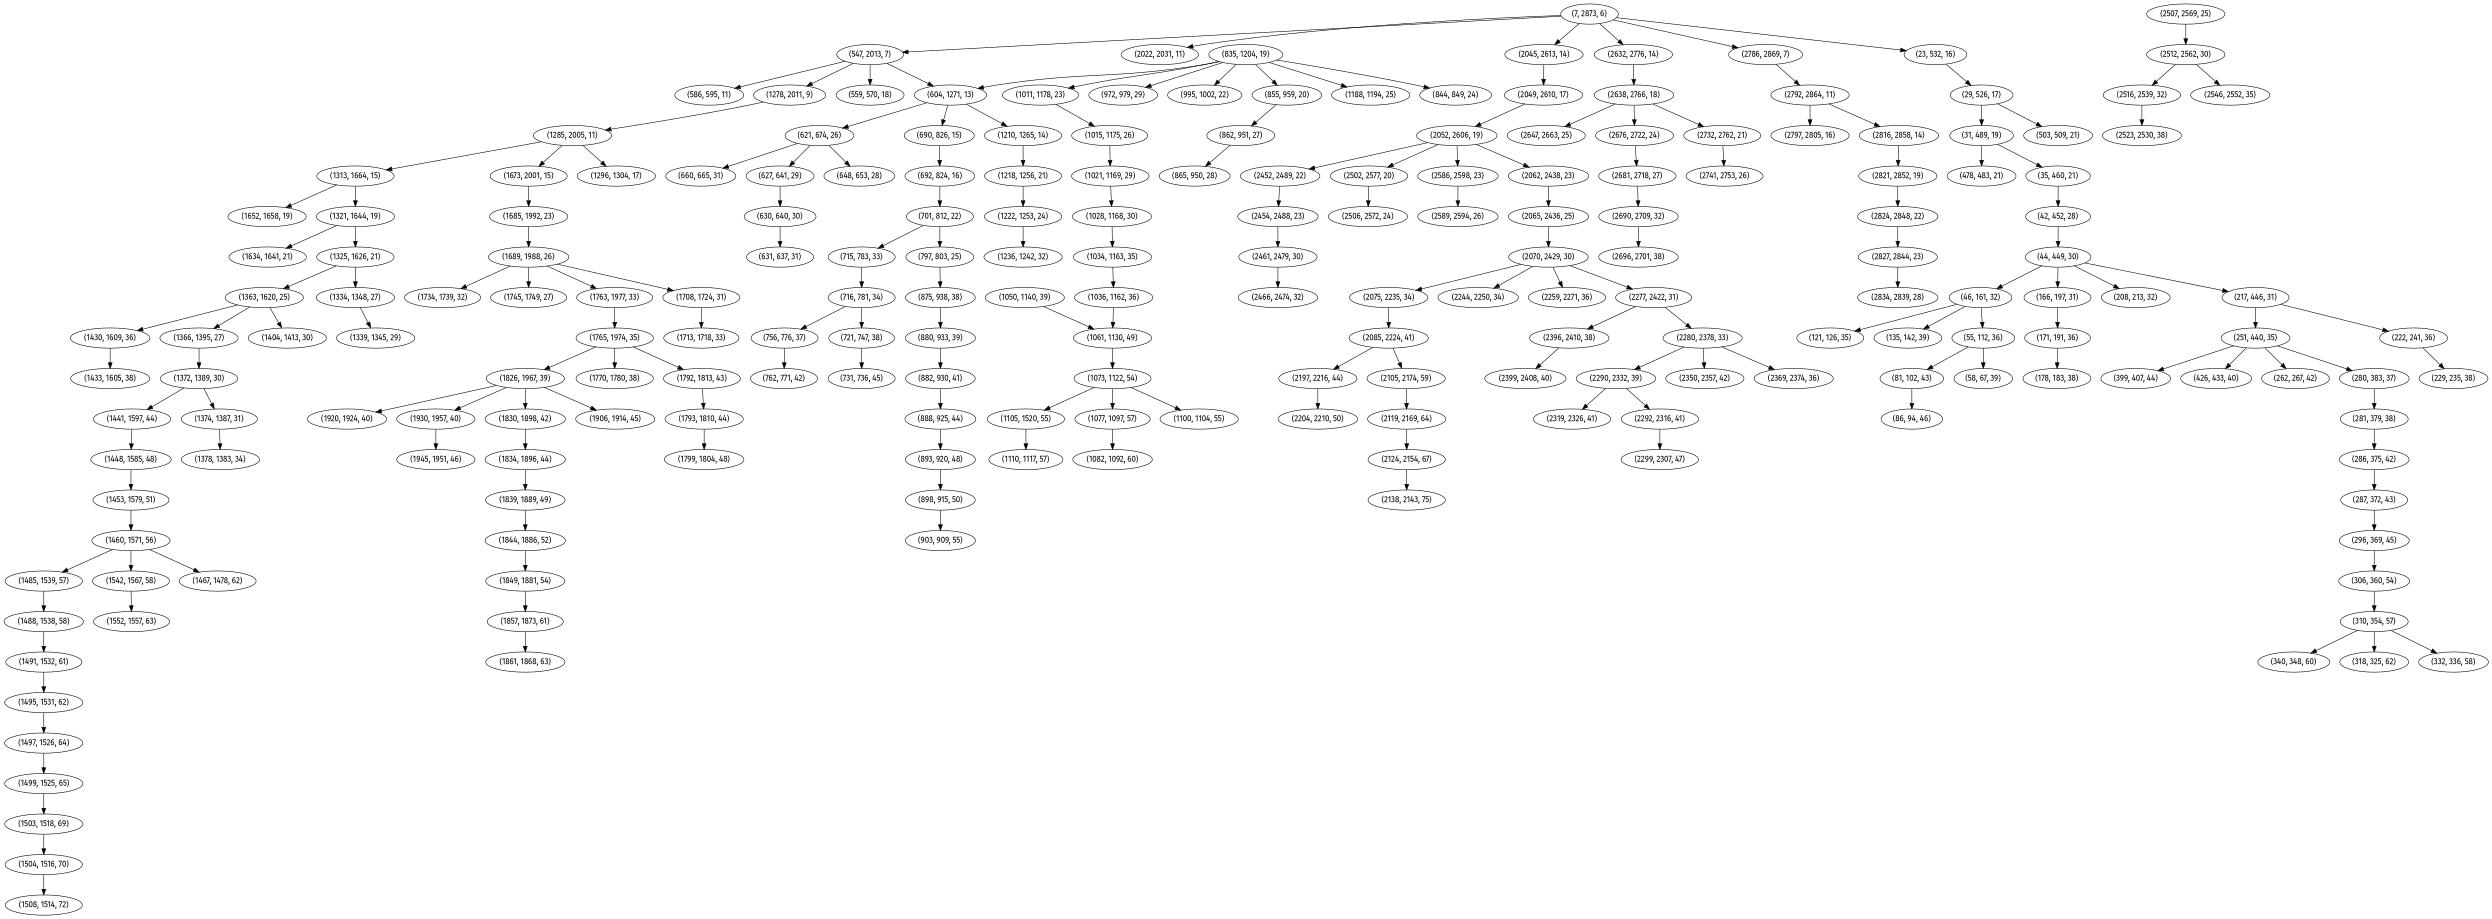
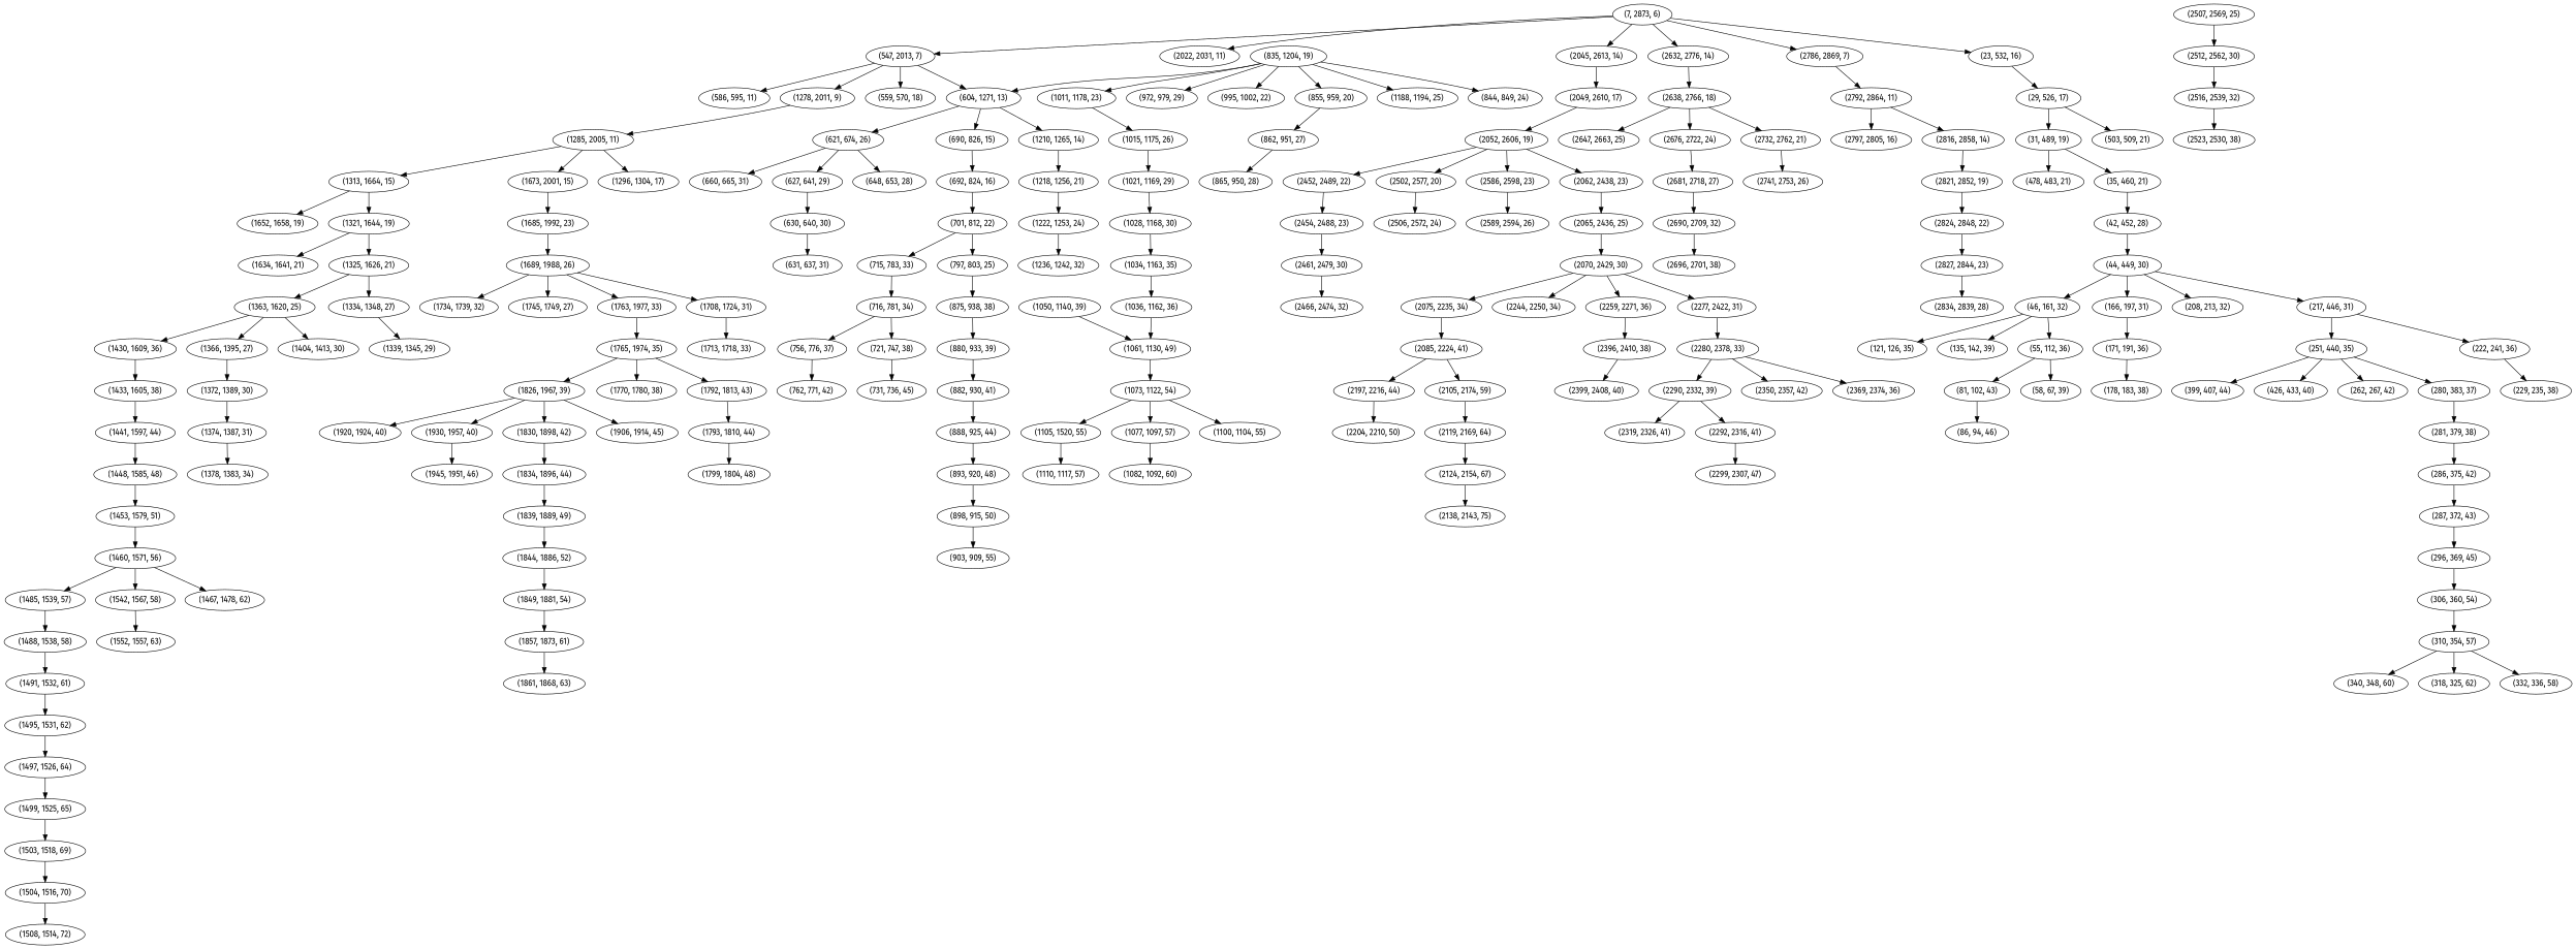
  digraph {
    fontname="Fira Sans"
    node [fontname="Fira Sans"]
    edge [fontname="Fira Sans"]
    "(7, 2873, 6)"
    "(23, 532, 16)"
    "(547, 2013, 7)"
    "(2022, 2031, 11)"
    "(2045, 2613, 14)"
    "(2632, 2776, 14)"
    "(2786, 2869, 7)"
    "(29, 526, 17)"
    "(559, 570, 18)"
    "(586, 595, 11)"
    "(604, 1271, 13)"
    "(1278, 2011, 9)"
    "(2049, 2610, 17)"
    "(2638, 2766, 18)"
    "(2792, 2864, 11)"
    "(31, 489, 19)"
    "(503, 509, 21)"
    "(35, 460, 21)"
    "(478, 483, 21)"
    "(42, 452, 28)"
    "(44, 449, 30)"
    "(46, 161, 32)"
    "(166, 197, 31)"
    "(208, 213, 32)"
    "(217, 446, 31)"
    "(55, 112, 36)"
    "(121, 126, 35)"
    "(135, 142, 39)"
    "(171, 191, 36)"
    "(222, 241, 36)"
    "(251, 440, 35)"
    "(58, 67, 39)"
    "(81, 102, 43)"
    "(86, 94, 46)"
    "(178, 183, 38)"
    "(229, 235, 38)"
    "(262, 267, 42)"
    "(280, 383, 37)"
    "(399, 407, 44)"
    "(426, 433, 40)"
    "(281, 379, 38)"
    "(286, 375, 42)"
    "(287, 372, 43)"
    "(296, 369, 45)"
    "(306, 360, 54)"
    "(310, 354, 57)"
    "(318, 325, 62)"
    "(332, 336, 58)"
    "(340, 348, 60)"
    "(621, 674, 26)"
    "(690, 826, 15)"
    "(1210, 1265, 14)"
    "(1285, 2005, 11)"
    "(627, 641, 29)"
    "(648, 653, 28)"
    "(660, 665, 31)"
    "(692, 824, 16)"
    "(835, 1204, 19)"
    "(844, 849, 24)"
    "(855, 959, 20)"
    "(972, 979, 29)"
    "(995, 1002, 22)"
    "(1011, 1178, 23)"
    "(1188, 1194, 25)"
    "(1218, 1256, 21)"
    "(630, 640, 30)"
    "(631, 637, 31)"
    "(701, 812, 22)"
    "(715, 783, 33)"
    "(797, 803, 25)"
    "(716, 781, 34)"
    "(875, 938, 38)"
    "(721, 747, 38)"
    "(756, 776, 37)"
    "(731, 736, 45)"
    "(762, 771, 42)"
    "(862, 951, 27)"
    "(1015, 1175, 26)"
    "(865, 950, 28)"
    "(880, 933, 39)"
    "(882, 930, 41)"
    "(888, 925, 44)"
    "(893, 920, 48)"
    "(898, 915, 50)"
    "(903, 909, 55)"
    "(1021, 1169, 29)"
    "(1028, 1168, 30)"
    "(1034, 1163, 35)"
    "(1036, 1162, 36)"
    "(1061, 1130, 49)"
    "(1050, 1140, 39)"
    "(1073, 1122, 54)"
    "(1077, 1097, 57)"
    "(1100, 1104, 55)"
    n95 [label="(1105, 1520, 55)"]
    "(1082, 1092, 60)"
    "(1110, 1117, 57)"
    "(1222, 1253, 24)"
    "(1236, 1242, 32)"
    "(1296, 1304, 17)"
    "(1313, 1664, 15)"
    "(1673, 2001, 15)"
    "(1321, 1644, 19)"
    "(1652, 1658, 19)"
    "(1685, 1992, 23)"
    "(1325, 1626, 21)"
    "(1634, 1641, 21)"
    "(1334, 1348, 27)"
    "(1363, 1620, 25)"
    "(1339, 1345, 29)"
    "(1366, 1395, 27)"
    "(1404, 1413, 30)"
    "(1430, 1609, 36)"
    "(1372, 1389, 30)"
    "(1433, 1605, 38)"
    "(1374, 1387, 31)"
    "(1378, 1383, 34)"
    "(1441, 1597, 44)"
    "(1448, 1585, 48)"
    "(1453, 1579, 51)"
    "(1460, 1571, 56)"
    "(1467, 1478, 62)"
    "(1485, 1539, 57)"
    "(1542, 1567, 58)"
    "(1488, 1538, 58)"
    "(1552, 1557, 63)"
    "(1491, 1532, 61)"
    "(1495, 1531, 62)"
    "(1497, 1526, 64)"
    "(1499, 1525, 65)"
    "(1503, 1518, 69)"
    "(1504, 1516, 70)"
    "(1508, 1514, 72)"
    "(1689, 1988, 26)"
    "(1708, 1724, 31)"
    "(1734, 1739, 32)"
    "(1745, 1749, 27)"
    "(1763, 1977, 33)"
    "(1713, 1718, 33)"
    "(1765, 1974, 35)"
    "(1770, 1780, 38)"
    "(1792, 1813, 43)"
    "(1826, 1967, 39)"
    "(1793, 1810, 44)"
    "(1830, 1898, 42)"
    "(1906, 1914, 45)"
    "(1920, 1924, 40)"
    "(1930, 1957, 40)"
    "(1799, 1804, 48)"
    "(1834, 1896, 44)"
    "(1945, 1951, 46)"
    "(1839, 1889, 49)"
    "(1844, 1886, 52)"
    "(1849, 1881, 54)"
    "(1857, 1873, 61)"
    "(1861, 1868, 63)"
    "(2052, 2606, 19)"
    "(2062, 2438, 23)"
    "(2452, 2489, 22)"
    "(2502, 2577, 20)"
    "(2586, 2598, 23)"
    "(2065, 2436, 25)"
    "(2454, 2488, 23)"
    "(2506, 2572, 24)"
    "(2589, 2594, 26)"
    "(2070, 2429, 30)"
    "(2075, 2235, 34)"
    "(2244, 2250, 34)"
    "(2259, 2271, 36)"
    "(2277, 2422, 31)"
    "(2085, 2224, 41)"
    "(2280, 2378, 33)"
    "(2396, 2410, 38)"
    "(2105, 2174, 59)"
    "(2197, 2216, 44)"
    "(2119, 2169, 64)"
    "(2204, 2210, 50)"
    "(2124, 2154, 67)"
    "(2138, 2143, 75)"
    "(2290, 2332, 39)"
    "(2350, 2357, 42)"
    "(2369, 2374, 36)"
    "(2399, 2408, 40)"
    "(2292, 2316, 41)"
    "(2319, 2326, 41)"
    "(2299, 2307, 47)"
    "(2461, 2479, 30)"
    "(2466, 2474, 32)"
    "(2507, 2569, 25)"
    "(2512, 2562, 30)"
    "(2516, 2539, 32)"
-   "(2546, 2552, 35)"
    "(2523, 2530, 38)"
    "(2647, 2663, 25)"
    n195 [label="(2676, 2722, 24)"]
    "(2732, 2762, 21)"
    "(2681, 2718, 27)"
    "(2741, 2753, 26)"
    "(2690, 2709, 32)"
    "(2696, 2701, 38)"
    "(2797, 2805, 16)"
    "(2816, 2858, 14)"
    "(2821, 2852, 19)"
    "(2824, 2848, 22)"
    "(2827, 2844, 23)"
    "(2834, 2839, 28)"
    "(7, 2873, 6)" -> "(23, 532, 16)"
    "(7, 2873, 6)" -> "(547, 2013, 7)"
    "(7, 2873, 6)" -> "(2022, 2031, 11)"
    "(7, 2873, 6)" -> "(2045, 2613, 14)"
    "(7, 2873, 6)" -> "(2632, 2776, 14)"
    "(7, 2873, 6)" -> "(2786, 2869, 7)"
    "(23, 532, 16)" -> "(29, 526, 17)"
    "(547, 2013, 7)" -> "(559, 570, 18)"
    "(547, 2013, 7)" -> "(586, 595, 11)"
    "(547, 2013, 7)" -> "(604, 1271, 13)"
    "(547, 2013, 7)" -> "(1278, 2011, 9)"
    "(2045, 2613, 14)" -> "(2049, 2610, 17)"
    "(2632, 2776, 14)" -> "(2638, 2766, 18)"
    "(2786, 2869, 7)" -> "(2792, 2864, 11)"
    "(29, 526, 17)" -> "(31, 489, 19)"
    "(29, 526, 17)" -> "(503, 509, 21)"
    "(604, 1271, 13)" -> "(621, 674, 26)"
    "(604, 1271, 13)" -> "(690, 826, 15)"
    "(604, 1271, 13)" -> "(1210, 1265, 14)"
    "(1278, 2011, 9)" -> "(1285, 2005, 11)"
    "(2049, 2610, 17)" -> "(2052, 2606, 19)"
    "(2638, 2766, 18)" -> "(2647, 2663, 25)"
    "(2638, 2766, 18)" -> n195
    "(2638, 2766, 18)" -> "(2732, 2762, 21)"
    "(2792, 2864, 11)" -> "(2797, 2805, 16)"
    "(2792, 2864, 11)" -> "(2816, 2858, 14)"
    "(31, 489, 19)" -> "(35, 460, 21)"
    "(31, 489, 19)" -> "(478, 483, 21)"
    "(35, 460, 21)" -> "(42, 452, 28)"
    "(42, 452, 28)" -> "(44, 449, 30)"
    "(44, 449, 30)" -> "(46, 161, 32)"
    "(44, 449, 30)" -> "(166, 197, 31)"
    "(44, 449, 30)" -> "(208, 213, 32)"
    "(44, 449, 30)" -> "(217, 446, 31)"
    "(46, 161, 32)" -> "(55, 112, 36)"
    "(46, 161, 32)" -> "(121, 126, 35)"
    "(46, 161, 32)" -> "(135, 142, 39)"
    "(166, 197, 31)" -> "(171, 191, 36)"
    "(217, 446, 31)" -> "(222, 241, 36)"
    "(217, 446, 31)" -> "(251, 440, 35)"
    "(55, 112, 36)" -> "(58, 67, 39)"
    "(55, 112, 36)" -> "(81, 102, 43)"
    "(171, 191, 36)" -> "(178, 183, 38)"
    "(222, 241, 36)" -> "(229, 235, 38)"
    "(251, 440, 35)" -> "(262, 267, 42)"
    "(251, 440, 35)" -> "(280, 383, 37)"
    "(251, 440, 35)" -> "(399, 407, 44)"
    "(251, 440, 35)" -> "(426, 433, 40)"
    "(81, 102, 43)" -> "(86, 94, 46)"
    "(280, 383, 37)" -> "(281, 379, 38)"
    "(281, 379, 38)" -> "(286, 375, 42)"
    "(286, 375, 42)" -> "(287, 372, 43)"
    "(287, 372, 43)" -> "(296, 369, 45)"
    "(296, 369, 45)" -> "(306, 360, 54)"
    "(306, 360, 54)" -> "(310, 354, 57)"
    "(310, 354, 57)" -> "(318, 325, 62)"
    "(310, 354, 57)" -> "(332, 336, 58)"
    "(310, 354, 57)" -> "(340, 348, 60)"
    "(621, 674, 26)" -> "(627, 641, 29)"
    "(621, 674, 26)" -> "(648, 653, 28)"
    "(621, 674, 26)" -> "(660, 665, 31)"
    "(690, 826, 15)" -> "(692, 824, 16)"
    "(1210, 1265, 14)" -> "(1218, 1256, 21)"
    "(1285, 2005, 11)" -> "(1296, 1304, 17)"
    "(1285, 2005, 11)" -> "(1313, 1664, 15)"
    "(1285, 2005, 11)" -> "(1673, 2001, 15)"
    "(627, 641, 29)" -> "(630, 640, 30)"
    "(692, 824, 16)" -> "(701, 812, 22)"
    "(835, 1204, 19)" -> "(604, 1271, 13)"
    "(835, 1204, 19)" -> "(844, 849, 24)"
    "(835, 1204, 19)" -> "(855, 959, 20)"
    "(835, 1204, 19)" -> "(972, 979, 29)"
    "(835, 1204, 19)" -> "(995, 1002, 22)"
    "(835, 1204, 19)" -> "(1011, 1178, 23)"
    "(835, 1204, 19)" -> "(1188, 1194, 25)"
    "(855, 959, 20)" -> "(862, 951, 27)"
    "(1011, 1178, 23)" -> "(1015, 1175, 26)"
    "(1218, 1256, 21)" -> "(1222, 1253, 24)"
    "(630, 640, 30)" -> "(631, 637, 31)"
    "(701, 812, 22)" -> "(715, 783, 33)"
    "(701, 812, 22)" -> "(797, 803, 25)"
    "(715, 783, 33)" -> "(716, 781, 34)"
    "(797, 803, 25)" -> "(875, 938, 38)"
    "(716, 781, 34)" -> "(721, 747, 38)"
    "(716, 781, 34)" -> "(756, 776, 37)"
    "(875, 938, 38)" -> "(880, 933, 39)"
    "(721, 747, 38)" -> "(731, 736, 45)"
    "(756, 776, 37)" -> "(762, 771, 42)"
    "(862, 951, 27)" -> "(865, 950, 28)"
    "(1015, 1175, 26)" -> "(1021, 1169, 29)"
    "(880, 933, 39)" -> "(882, 930, 41)"
    "(882, 930, 41)" -> "(888, 925, 44)"
    "(888, 925, 44)" -> "(893, 920, 48)"
    "(893, 920, 48)" -> "(898, 915, 50)"
    "(898, 915, 50)" -> "(903, 909, 55)"
    "(1021, 1169, 29)" -> "(1028, 1168, 30)"
    "(1028, 1168, 30)" -> "(1034, 1163, 35)"
    "(1034, 1163, 35)" -> "(1036, 1162, 36)"
    "(1036, 1162, 36)" -> "(1061, 1130, 49)"
    "(1061, 1130, 49)" -> "(1073, 1122, 54)"
    "(1050, 1140, 39)" -> "(1061, 1130, 49)"
    "(1073, 1122, 54)" -> "(1077, 1097, 57)"
    "(1073, 1122, 54)" -> "(1100, 1104, 55)"
    "(1073, 1122, 54)" -> n95
    "(1077, 1097, 57)" -> "(1082, 1092, 60)"
    n95 -> "(1110, 1117, 57)"
    "(1222, 1253, 24)" -> "(1236, 1242, 32)"
    "(1313, 1664, 15)" -> "(1321, 1644, 19)"
    "(1313, 1664, 15)" -> "(1652, 1658, 19)"
    "(1673, 2001, 15)" -> "(1685, 1992, 23)"
    "(1321, 1644, 19)" -> "(1325, 1626, 21)"
    "(1321, 1644, 19)" -> "(1634, 1641, 21)"
    "(1685, 1992, 23)" -> "(1689, 1988, 26)"
    "(1325, 1626, 21)" -> "(1334, 1348, 27)"
    "(1325, 1626, 21)" -> "(1363, 1620, 25)"
    "(1334, 1348, 27)" -> "(1339, 1345, 29)"
    "(1363, 1620, 25)" -> "(1366, 1395, 27)"
    "(1363, 1620, 25)" -> "(1404, 1413, 30)"
    "(1363, 1620, 25)" -> "(1430, 1609, 36)"
    "(1366, 1395, 27)" -> "(1372, 1389, 30)"
    "(1430, 1609, 36)" -> "(1433, 1605, 38)"
    "(1372, 1389, 30)" -> "(1374, 1387, 31)"
-   "(1372, 1389, 30)" -> "(1441, 1597, 44)"
+   "(1433, 1605, 38)" -> "(1441, 1597, 44)"
    "(1374, 1387, 31)" -> "(1378, 1383, 34)"
    "(1441, 1597, 44)" -> "(1448, 1585, 48)"
    "(1448, 1585, 48)" -> "(1453, 1579, 51)"
    "(1453, 1579, 51)" -> "(1460, 1571, 56)"
    "(1460, 1571, 56)" -> "(1467, 1478, 62)"
    "(1460, 1571, 56)" -> "(1485, 1539, 57)"
    "(1460, 1571, 56)" -> "(1542, 1567, 58)"
    "(1485, 1539, 57)" -> "(1488, 1538, 58)"
    "(1542, 1567, 58)" -> "(1552, 1557, 63)"
    "(1488, 1538, 58)" -> "(1491, 1532, 61)"
    "(1491, 1532, 61)" -> "(1495, 1531, 62)"
    "(1495, 1531, 62)" -> "(1497, 1526, 64)"
    "(1497, 1526, 64)" -> "(1499, 1525, 65)"
    "(1499, 1525, 65)" -> "(1503, 1518, 69)"
    "(1503, 1518, 69)" -> "(1504, 1516, 70)"
    "(1504, 1516, 70)" -> "(1508, 1514, 72)"
    "(1689, 1988, 26)" -> "(1708, 1724, 31)"
    "(1689, 1988, 26)" -> "(1734, 1739, 32)"
    "(1689, 1988, 26)" -> "(1745, 1749, 27)"
    "(1689, 1988, 26)" -> "(1763, 1977, 33)"
    "(1708, 1724, 31)" -> "(1713, 1718, 33)"
    "(1763, 1977, 33)" -> "(1765, 1974, 35)"
    "(1765, 1974, 35)" -> "(1770, 1780, 38)"
    "(1765, 1974, 35)" -> "(1792, 1813, 43)"
    "(1765, 1974, 35)" -> "(1826, 1967, 39)"
    "(1792, 1813, 43)" -> "(1793, 1810, 44)"
    "(1826, 1967, 39)" -> "(1830, 1898, 42)"
    "(1826, 1967, 39)" -> "(1906, 1914, 45)"
    "(1826, 1967, 39)" -> "(1920, 1924, 40)"
    "(1826, 1967, 39)" -> "(1930, 1957, 40)"
    "(1793, 1810, 44)" -> "(1799, 1804, 48)"
    "(1830, 1898, 42)" -> "(1834, 1896, 44)"
    "(1930, 1957, 40)" -> "(1945, 1951, 46)"
    "(1834, 1896, 44)" -> "(1839, 1889, 49)"
    "(1839, 1889, 49)" -> "(1844, 1886, 52)"
    "(1844, 1886, 52)" -> "(1849, 1881, 54)"
    "(1849, 1881, 54)" -> "(1857, 1873, 61)"
    "(1857, 1873, 61)" -> "(1861, 1868, 63)"
    "(2052, 2606, 19)" -> "(2062, 2438, 23)"
    "(2052, 2606, 19)" -> "(2452, 2489, 22)"
    "(2052, 2606, 19)" -> "(2502, 2577, 20)"
    "(2052, 2606, 19)" -> "(2586, 2598, 23)"
    "(2062, 2438, 23)" -> "(2065, 2436, 25)"
    "(2452, 2489, 22)" -> "(2454, 2488, 23)"
    "(2502, 2577, 20)" -> "(2506, 2572, 24)"
    "(2586, 2598, 23)" -> "(2589, 2594, 26)"
    "(2065, 2436, 25)" -> "(2070, 2429, 30)"
    "(2454, 2488, 23)" -> "(2461, 2479, 30)"
    "(2070, 2429, 30)" -> "(2075, 2235, 34)"
    "(2070, 2429, 30)" -> "(2244, 2250, 34)"
    "(2070, 2429, 30)" -> "(2259, 2271, 36)"
    "(2070, 2429, 30)" -> "(2277, 2422, 31)"
    "(2075, 2235, 34)" -> "(2085, 2224, 41)"
    "(2277, 2422, 31)" -> "(2280, 2378, 33)"
-   "(2277, 2422, 31)" -> "(2396, 2410, 38)"
+   "(2259, 2271, 36)" -> "(2396, 2410, 38)"
    "(2085, 2224, 41)" -> "(2105, 2174, 59)"
    "(2085, 2224, 41)" -> "(2197, 2216, 44)"
    "(2280, 2378, 33)" -> "(2290, 2332, 39)"
    "(2280, 2378, 33)" -> "(2350, 2357, 42)"
    "(2280, 2378, 33)" -> "(2369, 2374, 36)"
    "(2396, 2410, 38)" -> "(2399, 2408, 40)"
    "(2105, 2174, 59)" -> "(2119, 2169, 64)"
    "(2197, 2216, 44)" -> "(2204, 2210, 50)"
    "(2119, 2169, 64)" -> "(2124, 2154, 67)"
    "(2124, 2154, 67)" -> "(2138, 2143, 75)"
    "(2290, 2332, 39)" -> "(2292, 2316, 41)"
    "(2290, 2332, 39)" -> "(2319, 2326, 41)"
    "(2292, 2316, 41)" -> "(2299, 2307, 47)"
    "(2461, 2479, 30)" -> "(2466, 2474, 32)"
    "(2507, 2569, 25)" -> "(2512, 2562, 30)"
    "(2512, 2562, 30)" -> "(2516, 2539, 32)"
-   "(2512, 2562, 30)" -> "(2546, 2552, 35)"
    "(2516, 2539, 32)" -> "(2523, 2530, 38)"
    n195 -> "(2681, 2718, 27)"
    "(2732, 2762, 21)" -> "(2741, 2753, 26)"
    "(2681, 2718, 27)" -> "(2690, 2709, 32)"
    "(2690, 2709, 32)" -> "(2696, 2701, 38)"
    "(2816, 2858, 14)" -> "(2821, 2852, 19)"
    "(2821, 2852, 19)" -> "(2824, 2848, 22)"
    "(2824, 2848, 22)" -> "(2827, 2844, 23)"
    "(2827, 2844, 23)" -> "(2834, 2839, 28)"
  }
